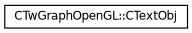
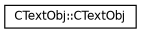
  digraph {
    rankdir=LR
-   n1 [color=black fillcolor=white fontname=Helvetica fontsize=10 height=0.2 label="CTwGraphOpenGL::CTextObj" shape=record style=filled width=0.4]
+   n1 [color=black fillcolor=white fontname=Helvetica fontsize=10 height=0.2 label="CTextObj::CTextObj" shape=record style=filled width=0.4]
  }
